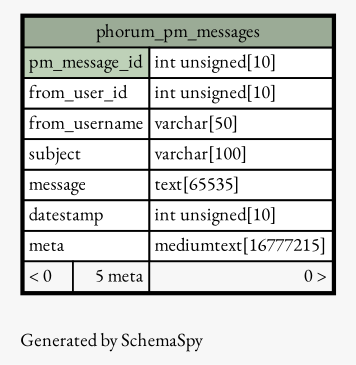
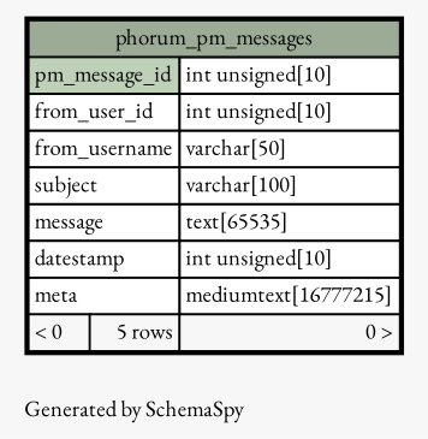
  digraph {
    bgcolor="#f7f7f7"
    fontname="EB Garamond"
    fontsize=11
    label="\nGenerated by SchemaSpy"
    labeljust=l
    nodesep=0.18
    rankdir=RL
    ranksep=0.46
-   n1 [fontname="EB Garamond" fontsize=11 label=<     <TABLE BORDER="2" CELLBORDER="1" CELLSPACING="0" BGCOLOR="#ffffff">       <TR><TD COLSPAN="3" BGCOLOR="#9bab96" ALIGN="CENTER">phorum_pm_messages</TD></TR>       <TR><TD PORT="pm_message_id" COLSPAN="2" BGCOLOR="#bed1b8" ALIGN="LEFT">pm_message_id</TD><TD PORT="pm_message_id.type" ALIGN="LEFT">int unsigned[10]</TD></TR>       <TR><TD PORT="from_user_id" COLSPAN="2" ALIGN="LEFT">from_user_id</TD><TD PORT="from_user_id.type" ALIGN="LEFT">int unsigned[10]</TD></TR>       <TR><TD PORT="from_username" COLSPAN="2" ALIGN="LEFT">from_username</TD><TD PORT="from_username.type" ALIGN="LEFT">varchar[50]</TD></TR>       <TR><TD PORT="subject" COLSPAN="2" ALIGN="LEFT">subject</TD><TD PORT="subject.type" ALIGN="LEFT">varchar[100]</TD></TR>       <TR><TD PORT="message" COLSPAN="2" ALIGN="LEFT">message</TD><TD PORT="message.type" ALIGN="LEFT">text[65535]</TD></TR>       <TR><TD PORT="datestamp" COLSPAN="2" ALIGN="LEFT">datestamp</TD><TD PORT="datestamp.type" ALIGN="LEFT">int unsigned[10]</TD></TR>       <TR><TD PORT="meta" COLSPAN="2" ALIGN="LEFT">meta</TD><TD PORT="meta.type" ALIGN="LEFT">mediumtext[16777215]</TD></TR>       <TR><TD ALIGN="LEFT" BGCOLOR="#f7f7f7">&lt; 0</TD><TD ALIGN="RIGHT" BGCOLOR="#f7f7f7">5 meta</TD><TD ALIGN="RIGHT" BGCOLOR="#f7f7f7">0 &gt;</TD></TR>     </TABLE>> shape=plaintext]
+   n1 [fontname="EB Garamond" fontsize=11 label=<     <TABLE BORDER="2" CELLBORDER="1" CELLSPACING="0" BGCOLOR="#ffffff">       <TR><TD COLSPAN="3" BGCOLOR="#9bab96" ALIGN="CENTER">phorum_pm_messages</TD></TR>       <TR><TD PORT="pm_message_id" COLSPAN="2" BGCOLOR="#bed1b8" ALIGN="LEFT">pm_message_id</TD><TD PORT="pm_message_id.type" ALIGN="LEFT">int unsigned[10]</TD></TR>       <TR><TD PORT="from_user_id" COLSPAN="2" ALIGN="LEFT">from_user_id</TD><TD PORT="from_user_id.type" ALIGN="LEFT">int unsigned[10]</TD></TR>       <TR><TD PORT="from_username" COLSPAN="2" ALIGN="LEFT">from_username</TD><TD PORT="from_username.type" ALIGN="LEFT">varchar[50]</TD></TR>       <TR><TD PORT="subject" COLSPAN="2" ALIGN="LEFT">subject</TD><TD PORT="subject.type" ALIGN="LEFT">varchar[100]</TD></TR>       <TR><TD PORT="message" COLSPAN="2" ALIGN="LEFT">message</TD><TD PORT="message.type" ALIGN="LEFT">text[65535]</TD></TR>       <TR><TD PORT="datestamp" COLSPAN="2" ALIGN="LEFT">datestamp</TD><TD PORT="datestamp.type" ALIGN="LEFT">int unsigned[10]</TD></TR>       <TR><TD PORT="meta" COLSPAN="2" ALIGN="LEFT">meta</TD><TD PORT="meta.type" ALIGN="LEFT">mediumtext[16777215]</TD></TR>       <TR><TD ALIGN="LEFT" BGCOLOR="#f7f7f7">&lt; 0</TD><TD ALIGN="RIGHT" BGCOLOR="#f7f7f7">5 rows</TD><TD ALIGN="RIGHT" BGCOLOR="#f7f7f7">0 &gt;</TD></TR>     </TABLE>> shape=plaintext]
  }
